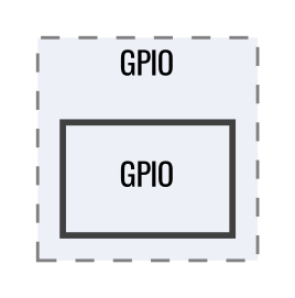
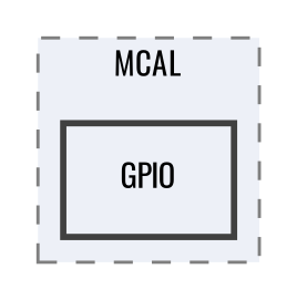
  digraph {
    compound=true
    fontname=Oswald
    n1 [color=grey25 fillcolor="#edf0f7" fontname=Oswald fontsize=10 label=GPIO shape=box style="filled,bold,"]
    subgraph cluster_1 {
      bgcolor="#edf0f7"
      fontsize=10
-     label=GPIO
+     label=MCAL
      pencolor=grey50
      style="filled,dashed,"
      n1
    }
  }
